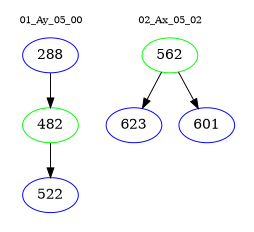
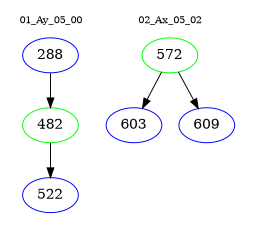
  digraph {
    node [color=blue]
    edge [color=black]
    n1 [label=288]
    n2 [color=green label=482]
    n3 [label=522]
-   n4 [label=623]
-   n5 [color=green label=562]
-   n6 [label=601]
+   n4 [label=603]
+   n5 [color=green label=572]
+   n6 [label=609]
    subgraph cluster_1 {
      color=white
      fontsize=10
      label="01_Ay_05_00"
      n1
      n2
      n3
    }
    subgraph cluster_2 {
      color=white
      fontsize=10
      label="02_Ax_05_02"
      n4
      n5
      n6
    }
    n1 -> n2
    n2 -> n3
    n5 -> n4
    n5 -> n6
  }
